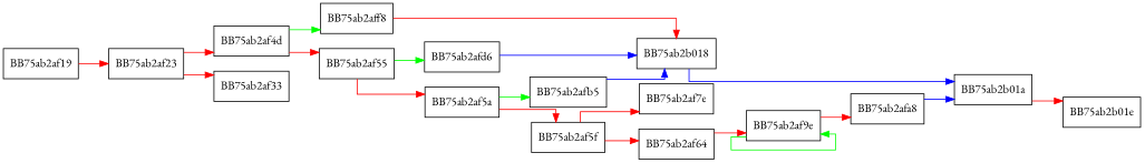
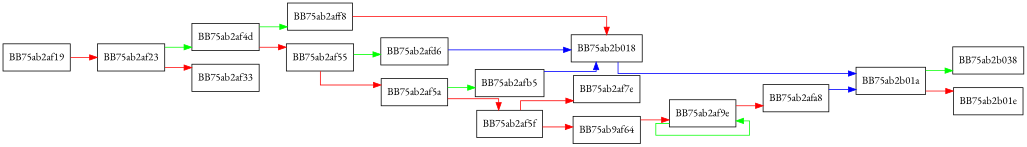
  digraph {
    fontname="EB Garamond"
    rankdir=LR
    splines=ortho
    node [fontname="EB Garamond" shape=box]
    edge [color=red fontname="EB Garamond"]
    BB75ab2af23
    BB75ab2af4d
    BB75ab2af33
    BB75ab2af19
    BB75ab2aff8
    BB75ab2af55
    BB75ab2b018
    BB75ab2afd6
    BB75ab2af5a
    BB75ab2b01a
    BB75ab2afb5
    BB75ab2af5f
    BB75ab2af7e
-   BB75ab2af64
+   BB75ab2af64 [label=BB75ab9af64]
    BB75ab2af9e
    BB75ab2afa8
+   BB75ab2b038
    BB75ab2b01e
-   BB75ab2af23 -> BB75ab2af4d
+   BB75ab2af23 -> BB75ab2af4d [color=green]
    BB75ab2af23 -> BB75ab2af33
    BB75ab2af4d -> BB75ab2aff8 [color=green]
    BB75ab2af4d -> BB75ab2af55
    BB75ab2af19 -> BB75ab2af23
    BB75ab2aff8 -> BB75ab2b018
    BB75ab2af55 -> BB75ab2afd6 [color=green]
    BB75ab2af55 -> BB75ab2af5a
    BB75ab2b018 -> BB75ab2b01a [color=blue]
    BB75ab2afd6 -> BB75ab2b018 [color=blue]
    BB75ab2af5a -> BB75ab2afb5 [color=green]
    BB75ab2af5a -> BB75ab2af5f
+   BB75ab2b01a -> BB75ab2b038 [color=green]
    BB75ab2b01a -> BB75ab2b01e
    BB75ab2afb5 -> BB75ab2b018 [color=blue]
    BB75ab2af5f -> BB75ab2af7e
    BB75ab2af5f -> BB75ab2af64
    BB75ab2af64 -> BB75ab2af9e
    BB75ab2af9e -> BB75ab2af9e [color=green]
    BB75ab2af9e -> BB75ab2afa8
    BB75ab2afa8 -> BB75ab2b01a [color=blue]
  }
